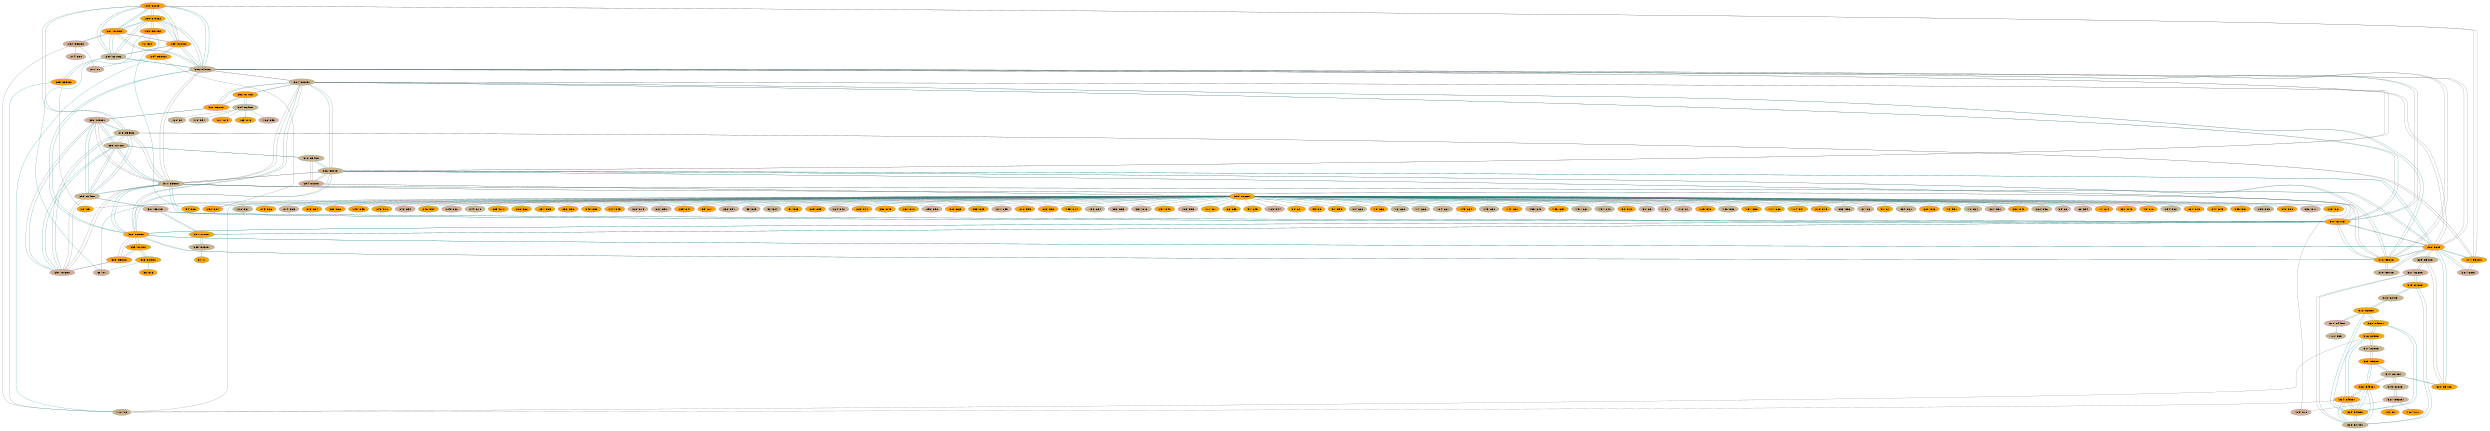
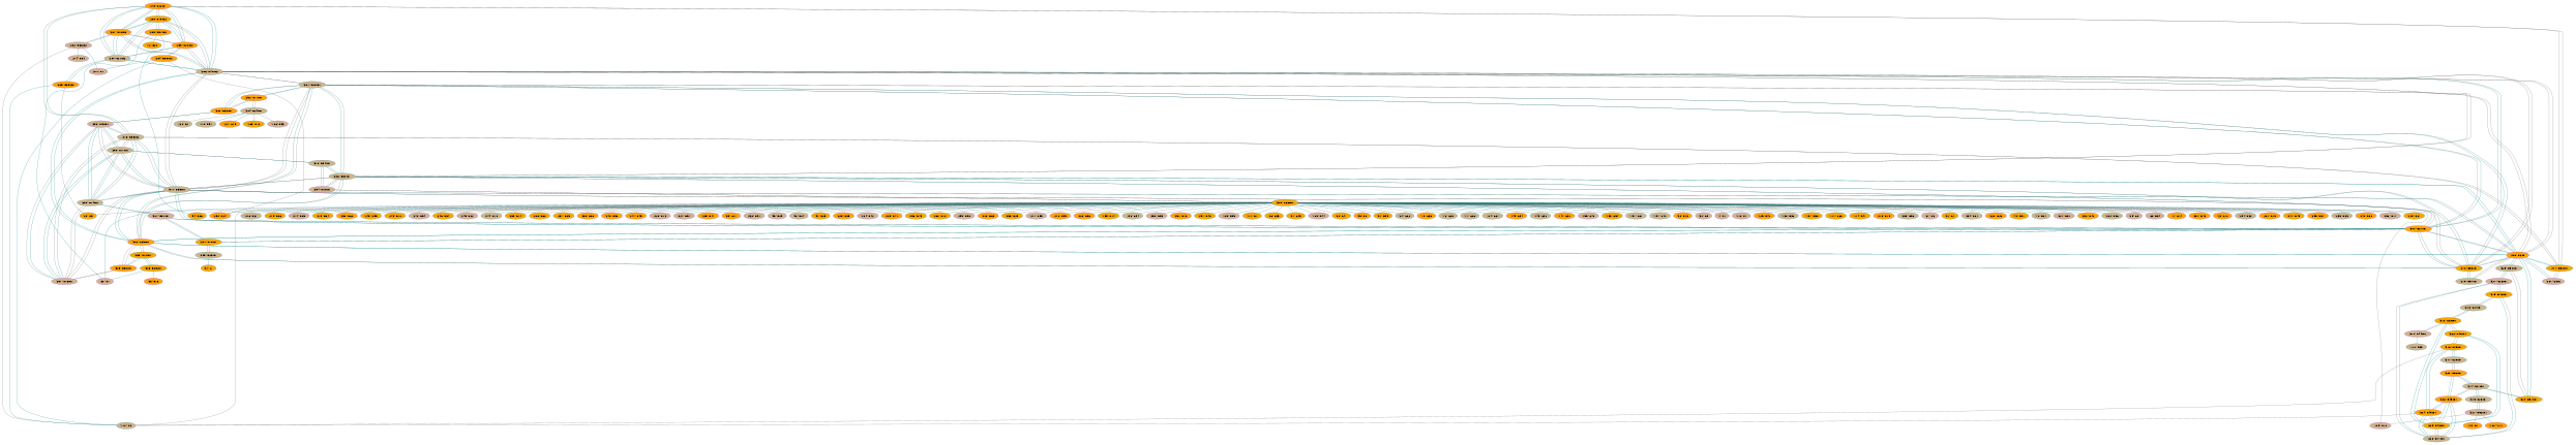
  graph {
    node [color=teal fillcolor=orange style=filled]
    edge [color=teal]
    n1 [color=purple label="(275) T22_T1"]
    n2 [label="(288) T19_T2"]
    n3 [color=purple label="(287) T18_T2"]
    n4 [fillcolor=tan label="(286) R40_T2"]
    n5 [fillcolor=tan label="(290) T21_T2"]
    n6 [color=purple label="(289) T20_T2"]
    n7 [label="(277) R52_T1"]
    n8 [fillcolor=tan label="(276) R35_T2"]
    n9 [color=purple label="(283) R37_T2"]
    n10 [color=purple fillcolor=tan label="(282) R36_T2"]
    n11 [fillcolor=tan label="(311) R35_T1"]
    n12 [color=purple label="(280) D2_T"]
    n13 [label="(278) R58_T1"]
    n14 [color=purple label="(302) R29_T1"]
    n15 [fillcolor=tan label="(306) R30_T1"]
    n16 [color=purple label="(300) R27_T1"]
    n17 [fillcolor=tan label="(301) R28_T1"]
    n18 [color=purple label="(285) R39_T2"]
    n19 [color=purple label="(284) R38_T2"]
    n20 [color=purple fillcolor=tan label="(281) C8_T"]
    n21 [color=purple fillcolor=tan label="(297) T16_T1"]
    n22 [color=purple fillcolor=tan label="(296) T15_T1"]
    n23 [fillcolor=tan label="(295) T14_T1"]
    n24 [fillcolor=tan label="(298) T17_T1"]
    n25 [label="(72) R20"]
    n26 [color=purple fillcolor=tan label="(68) U7"]
    n27 [label="(54) R26"]
    n28 [fillcolor=tan label="(112) U8"]
    n29 [color=purple fillcolor=tan label="(274) R80"]
    n30 [color=purple fillcolor=tan label="(217) P7"]
    n31 [fillcolor=tan label="(279) R57_T1"]
    n32 [label="(320) R51_P1"]
    n33 [fillcolor=tan label="(329) R50_P1"]
    n34 [color=purple label="(309) R33_T1"]
    n35 [label="(293) T12_T1"]
    n36 [fillcolor=tan label="(310) R34_T1"]
    n37 [color=purple fillcolor=tan label="(294) T13_T1"]
    n38 [color=purple fillcolor=tan label="(307) R31_T1"]
    n39 [label="(291) T10_T1"]
    n40 [color=purple label="(308) R32_T1"]
    n41 [color=purple label="(292) T11_T1"]
    n42 [label="(28) U5"]
    n43 [color=purple label="(252) D24"]
    n44 [fillcolor=tan label="(314) T27_P1"]
    n45 [color=purple fillcolor=tan label="(327) T26_P1"]
    n46 [label="(303) R25_T1"]
    n47 [label="(305) R26_T1"]
    n48 [fillcolor=tan label="(299) R23_T1"]
    n49 [fillcolor=tan label="(304) R24_T1"]
    n50 [color=purple label="(326) R49_P1"]
    n51 [fillcolor=tan label="(315) T28_P1"]
    n52 [color=purple label="(323) R53_P1"]
    n53 [fillcolor=tan label="(328) R47_P1"]
    n54 [label="(319) R46_P1"]
    n55 [label="(37) J1"]
    n56 [fillcolor=tan label="(120) L2"]
    n57 [fillcolor=tan label="(118) R51"]
    n58 [color=purple label="(121) C75"]
    n59 [label="(163) U12"]
    n60 [color=purple fillcolor=tan label="(166) R53"]
    n61 [color=purple label="(36) R16"]
    n62 [color=purple label="(218) D15"]
    n63 [fillcolor=tan label="(233) D56"]
    n64 [color=purple fillcolor=tan label="(67) U6"]
    n65 [label="(31) C7"]
    n66 [fillcolor=tan label="(234) D61"]
    n67 [color=purple label="(220) D26"]
    n68 [label="(42) FB1"]
    n69 [fillcolor=tan label="(70) R27"]
    n70 [color=purple fillcolor=tan label="(221) D31"]
    n71 [color=purple label="(230) D40"]
    n72 [fillcolor=tan label="(222) D36"]
    n73 [color=purple fillcolor=tan label="(29) C8"]
    n74 [color=purple fillcolor=tan label="(66) R34"]
    n75 [color=purple label="(71) C14"]
    n76 [color=purple label="(231) D46"]
    n77 [color=purple label="(73) C10"]
    n78 [fillcolor=tan label="(254) D32"]
    n79 [color=purple label="(261) D19"]
    n80 [label="(241) D49"]
    n81 [color=purple label="(255) D37"]
    n82 [fillcolor=tan label="(239) D33"]
    n83 [color=purple label="(240) D38"]
    n84 [color=purple fillcolor=tan label="(236) D17"]
    n85 [label="(219) D21"]
    n86 [fillcolor=tan label="(216) R67"]
    n87 [label="(215) R66"]
    n88 [color=purple fillcolor=tan label="(214) R65"]
    n89 [label="(213) R64"]
    n90 [color=purple label="(250) D60"]
    n91 [label="(249) D55"]
    n92 [label="(243) D10"]
    n93 [color=purple fillcolor=tan label="(242) D54"]
    n94 [label="(246) D34"]
    n95 [color=purple fillcolor=tan label="(245) D22"]
    n96 [fillcolor=tan label="(244) D18"]
    n97 [label="(235) D14"]
    n98 [label="(208) R62"]
    n99 [label="(237) D25"]
    n100 [color=purple label="(238) D30"]
    n101 [color=purple label="(248) D50"]
    n102 [color=purple label="(247) D45"]
    n103 [color=purple fillcolor=tan label="(228) D13"]
    n104 [color=purple fillcolor=tan label="(227) D57"]
    n105 [color=purple label="(225) D47"]
    n106 [color=purple label="(39) C17"]
    n107 [color=purple fillcolor=tan label="(232) D51"]
    n108 [color=purple fillcolor=tan label="(53) R25"]
    n109 [fillcolor=tan label="(52) R24"]
    n110 [label="(51) R23"]
    n111 [color=purple label="(229) D35"]
    n112 [color=purple fillcolor=tan label="(224) D42"]
    n113 [color=purple label="(223) D41"]
    n114 [label="(256) D43"]
    n115 [label="(260) D12"]
    n116 [color=purple fillcolor=tan label="(259) D58"]
    n117 [color=purple label="(200) R63"]
    n118 [label="(253) D29"]
    n119 [color=purple fillcolor=tan label="(211) C95"]
    n120 [color=purple label="(210) R59"]
    n121 [color=purple label="(226) D52"]
    n122 [label="(195) U14"]
    n123 [fillcolor=tan label="(196) C94"]
    n124 [color=purple fillcolor=tan label="(258) D53"]
-   n125 [color=purple fillcolor=tan label="(251) D16"]
+   n125 [color=purple label="(251) D16"]
    n126 [label="(257) D48"]
    n127 [color=purple fillcolor=tan label="(183) FB5"]
    n128 [color=purple fillcolor=tan label="(109) U10"]
    n129 [label="(111) D1"]
    n130 [label="(86) C53"]
    n131 [label="(91) C45"]
    n132 [color=purple fillcolor=tan label="(103) R44"]
    n133 [label="(88) C41"]
    n134 [color=purple label="(99) D8"]
    n135 [label="(97) R55"]
    n136 [fillcolor=tan label="(84) C62"]
    n137 [color=purple label="(78) C36"]
    n138 [fillcolor=tan label="(76) C28"]
    n139 [fillcolor=tan label="(77) C26"]
    n140 [fillcolor=tan label="(104) C67"]
    n141 [color=purple label="(145) C34"]
    n142 [fillcolor=tan label="(143) C30"]
    n143 [color=purple label="(141) C31"]
    n144 [color=purple fillcolor=tan label="(155) C48"]
    n145 [label="(153) C54"]
    n146 [fillcolor=tan label="(151) C61"]
    n147 [fillcolor=tan label="(157) C42"]
    n148 [color=purple label="(32) R13"]
    n149 [color=purple fillcolor=tan label="(30) C9"]
    n150 [color=purple fillcolor=tan label="(1) P1"]
    n151 [color=purple fillcolor=tan label="(116) L1"]
    n152 [color=purple label="(125) R40"]
    n153 [fillcolor=tan label="(138) R36"]
    n154 [label="(137) R38"]
    n155 [label="(117) C68"]
    n156 [label="(114) R41"]
    n157 [label="(312) T23_P1"]
    n158 [label="(322) R48_P1"]
    n159 [label="(325) R43_P1"]
    n160 [fillcolor=tan label="(313) T24_P1"]
    n161 [color=purple fillcolor=tan label="(318) R44_P1"]
    n162 [label="(316) T25_P1"]
    n163 [color=purple label="(324) R45_P1"]
    n164 [fillcolor=tan label="(110) R39"]
    n165 [fillcolor=tan label="(317) T29_P1"]
    n166 [color=purple fillcolor=tan label="(321) R52_P1"]
    n167 [color=purple label="(173) Q1"]
    n168 [color=purple label="(102) SW1"]
    n1 -- n2 [color=gray40]
    n1 -- n3
    n1 -- n4
    n1 -- n5 [color=gray40]
    n1 -- n6
    n1 -- n7 [color=gray40]
    n1 -- n8 [color=gray40]
    n2 -- n1 [color=gray40]
    n2 -- n3
    n2 -- n4 [color=gray40]
    n2 -- n5
    n2 -- n6
    n2 -- n9 [color=gray40]
    n3 -- n1
    n3 -- n2
    n3 -- n4 [color=gray40]
    n3 -- n5
    n3 -- n6 [color=gray40]
    n3 -- n10
    n4 -- n1
    n4 -- n2
    n4 -- n3
    n4 -- n5
    n4 -- n6 [color=gray40]
    n4 -- n11 [color=gray40]
    n4 -- n12 [color=gray40]
    n4 -- n13 [color=gray40]
    n4 -- n14
    n4 -- n15 [color=gray40]
    n4 -- n16 [color=gray40]
    n4 -- n17 [color=gray40]
    n5 -- n1
    n5 -- n2 [color=gray40]
    n5 -- n3
    n5 -- n4
    n5 -- n6
    n5 -- n18 [color=gray40]
    n6 -- n1 [color=gray40]
    n6 -- n2 [color=gray40]
    n6 -- n3 [color=gray40]
    n6 -- n4
    n6 -- n5 [color=gray40]
    n6 -- n19 [color=gray40]
    n7 -- n1 [color=gray40]
    n7 -- n8 [color=gray40]
    n7 -- n12
    n7 -- n20
    n8 -- n1
    n8 -- n7 [color=gray40]
    n8 -- n11 [color=gray40]
    n8 -- n21 [color=gray40]
    n8 -- n22 [color=gray40]
    n8 -- n23
    n8 -- n24 [color=gray40]
    n9 -- n2
    n9 -- n25 [color=gray40]
    n9 -- n26
    n9 -- n27
    n10 -- n3 [color=gray40]
    n10 -- n28 [color=gray40]
    n10 -- n29
    n10 -- n30
    n11 -- n4 [color=gray40]
    n11 -- n8
    n11 -- n12 [color=gray40]
    n11 -- n13 [color=gray40]
    n11 -- n14
    n11 -- n15 [color=gray40]
    n11 -- n16
    n11 -- n17 [color=gray40]
    n11 -- n21 [color=gray40]
    n11 -- n22 [color=gray40]
    n11 -- n23 [color=gray40]
    n11 -- n24
    n12 -- n4 [color=gray40]
    n12 -- n7
    n12 -- n11
    n12 -- n13 [color=gray40]
    n12 -- n14
    n12 -- n15
    n12 -- n16 [color=gray40]
    n12 -- n17 [color=gray40]
    n12 -- n20
    n12 -- n31 [color=gray40]
    n12 -- n32
    n12 -- n33
    n13 -- n4 [color=gray40]
    n13 -- n11 [color=gray40]
    n13 -- n12
    n13 -- n14
    n13 -- n15
    n13 -- n16
    n13 -- n17
    n13 -- n31
    n14 -- n4
    n14 -- n11
    n14 -- n12
    n14 -- n13 [color=gray40]
    n14 -- n15
    n14 -- n16
    n14 -- n17 [color=gray40]
    n14 -- n34 [color=gray40]
    n14 -- n35 [color=gray40]
    n15 -- n4 [color=gray40]
    n15 -- n11 [color=gray40]
    n15 -- n12
    n15 -- n13 [color=gray40]
    n15 -- n14 [color=gray40]
    n15 -- n16
    n15 -- n17 [color=gray40]
    n15 -- n36
    n15 -- n37
    n16 -- n4
    n16 -- n11
    n16 -- n12
    n16 -- n13 [color=gray40]
    n16 -- n14
    n16 -- n15 [color=gray40]
    n16 -- n17
    n16 -- n38
    n16 -- n39 [color=gray40]
    n17 -- n4 [color=gray40]
    n17 -- n11 [color=gray40]
    n17 -- n12 [color=gray40]
    n17 -- n13 [color=gray40]
    n17 -- n14
    n17 -- n15
    n17 -- n16 [color=gray40]
    n17 -- n40
    n17 -- n41 [color=gray40]
    n18 -- n5
    n18 -- n28
    n18 -- n42 [color=gray40]
    n19 -- n6
    n19 -- n28
    n19 -- n30
    n19 -- n43 [color=gray40]
    n20 -- n7 [color=gray40]
    n20 -- n12 [color=gray40]
    n21 -- n8
    n21 -- n11 [color=gray40]
    n21 -- n22
    n21 -- n23 [color=gray40]
    n21 -- n24
    n21 -- n34 [color=gray40]
    n22 -- n8
    n22 -- n11 [color=gray40]
    n22 -- n21 [color=gray40]
    n22 -- n23
    n22 -- n24 [color=gray40]
    n22 -- n40 [color=gray40]
    n23 -- n8 [color=gray40]
    n23 -- n11
    n23 -- n21 [color=gray40]
    n23 -- n22
    n23 -- n24
    n23 -- n38
    n24 -- n8 [color=gray40]
    n24 -- n11
    n24 -- n21
    n24 -- n22
    n24 -- n23 [color=gray40]
    n24 -- n36
    n31 -- n12 [color=gray40]
    n31 -- n13
    n32 -- n12
    n32 -- n33 [color=gray40]
    n32 -- n44
    n33 -- n12 [color=gray40]
    n33 -- n32 [color=gray40]
    n33 -- n45
    n34 -- n14 [color=gray40]
    n34 -- n21 [color=gray40]
    n34 -- n35
    n35 -- n14 [color=gray40]
    n35 -- n34 [color=gray40]
    n35 -- n46
    n36 -- n15
    n36 -- n24 [color=gray40]
    n36 -- n37 [color=gray40]
    n37 -- n15 [color=gray40]
    n37 -- n36 [color=gray40]
    n37 -- n47 [color=gray40]
    n38 -- n16 [color=gray40]
    n38 -- n23 [color=gray40]
    n38 -- n39 [color=gray40]
    n39 -- n16
    n39 -- n38
    n39 -- n48
    n40 -- n17 [color=gray40]
    n40 -- n22
    n40 -- n41
    n41 -- n17
    n41 -- n40 [color=gray40]
    n41 -- n49
    n44 -- n32 [color=gray40]
    n44 -- n50 [color=gray40]
    n44 -- n51
    n44 -- n52 [color=gray40]
    n45 -- n33 [color=gray40]
    n45 -- n53 [color=gray40]
    n45 -- n54 [color=gray40]
    n46 -- n26
    n46 -- n35
    n46 -- n61
    n47 -- n26
    n47 -- n27 [color=gray40]
    n47 -- n28 [color=gray40]
    n47 -- n37 [color=gray40]
    n47 -- n42 [color=gray40]
    n47 -- n43
    n47 -- n62
    n47 -- n63
    n47 -- n64
    n47 -- n65 [color=gray40]
    n47 -- n66 [color=gray40]
    n47 -- n67 [color=gray40]
    n47 -- n68
    n47 -- n69
    n47 -- n70
    n47 -- n71
    n47 -- n72
    n47 -- n73 [color=gray40]
    n47 -- n74
    n47 -- n75 [color=gray40]
    n47 -- n76 [color=gray40]
    n47 -- n77 [color=gray40]
    n47 -- n78 [color=gray40]
    n47 -- n79
    n47 -- n80 [color=gray40]
    n47 -- n81 [color=gray40]
    n47 -- n82 [color=gray40]
    n47 -- n83
    n47 -- n84 [color=gray40]
    n47 -- n85
    n47 -- n86
    n47 -- n87 [color=gray40]
    n47 -- n88
    n47 -- n89 [color=gray40]
    n47 -- n90 [color=gray40]
    n47 -- n91 [color=gray40]
    n47 -- n92 [color=gray40]
    n47 -- n93 [color=gray40]
    n47 -- n94 [color=gray40]
    n47 -- n95 [color=gray40]
    n47 -- n96
    n47 -- n97 [color=gray40]
    n47 -- n98 [color=gray40]
    n47 -- n99 [color=gray40]
    n47 -- n100
    n47 -- n101
    n47 -- n102
    n47 -- n103 [color=gray40]
    n47 -- n104
    n47 -- n105 [color=gray40]
    n47 -- n106
    n47 -- n107
    n47 -- n108 [color=gray40]
    n47 -- n109 [color=gray40]
    n47 -- n110 [color=gray40]
    n47 -- n111
    n47 -- n112
    n47 -- n113 [color=gray40]
    n47 -- n114 [color=gray40]
    n47 -- n115
    n47 -- n116 [color=gray40]
    n47 -- n117
    n47 -- n118 [color=gray40]
    n47 -- n119 [color=gray40]
    n47 -- n120 [color=gray40]
    n47 -- n121
    n47 -- n122
    n47 -- n123 [color=gray40]
    n47 -- n124
    n47 -- n125
    n47 -- n126 [color=gray40]
    n47 -- n127
    n47 -- n128 [color=gray40]
    n47 -- n129
    n47 -- n130
    n47 -- n131 [color=gray40]
    n47 -- n132
    n47 -- n133 [color=gray40]
    n47 -- n134
    n47 -- n135
    n47 -- n136
    n47 -- n137 [color=gray40]
    n47 -- n138
    n47 -- n139
    n47 -- n140
    n47 -- n141 [color=gray40]
    n47 -- n142
    n47 -- n143
    n47 -- n144
    n47 -- n145
    n47 -- n146
    n47 -- n147
    n47 -- n148 [color=gray40]
    n47 -- n149 [color=gray40]
    n47 -- n150
    n47 -- n151
    n47 -- n152 [color=gray40]
    n47 -- n153
    n47 -- n154 [color=gray40]
    n47 -- n155 [color=gray40]
    n47 -- n156 [color=gray40]
    n48 -- n39
    n48 -- n55
    n49 -- n41
    n49 -- n56 [color=gray40]
    n49 -- n57
    n49 -- n58 [color=gray40]
    n49 -- n59 [color=gray40]
    n49 -- n60 [color=gray40]
    n50 -- n44 [color=gray40]
    n50 -- n52
    n50 -- n53
    n50 -- n159
    n50 -- n163
    n51 -- n44
    n51 -- n166
    n52 -- n44
    n52 -- n50
    n52 -- n165 [color=gray40]
    n53 -- n45
    n53 -- n50 [color=gray40]
    n53 -- n54 [color=gray40]
    n53 -- n159
    n53 -- n163
    n54 -- n45
    n54 -- n53
    n54 -- n160
    n157 -- n158
    n157 -- n159
    n157 -- n160
    n157 -- n161 [color=gray40]
    n158 -- n157 [color=gray40]
    n158 -- n159
    n158 -- n162 [color=gray40]
    n159 -- n50
    n159 -- n53 [color=gray40]
    n159 -- n157
    n159 -- n158
    n159 -- n163
    n160 -- n54 [color=gray40]
    n160 -- n157 [color=gray40]
    n161 -- n157
    n161 -- n164
    n162 -- n28 [color=gray40]
    n162 -- n158
    n162 -- n163
    n162 -- n165 [color=gray40]
    n163 -- n28 [color=gray40]
    n163 -- n50 [color=gray40]
    n163 -- n53
    n163 -- n159 [color=gray40]
    n163 -- n162
    n165 -- n52 [color=gray40]
    n165 -- n162
    n166 -- n51
    n166 -- n128 [color=gray40]
    n166 -- n167
    n166 -- n168 [color=gray40]
  }
